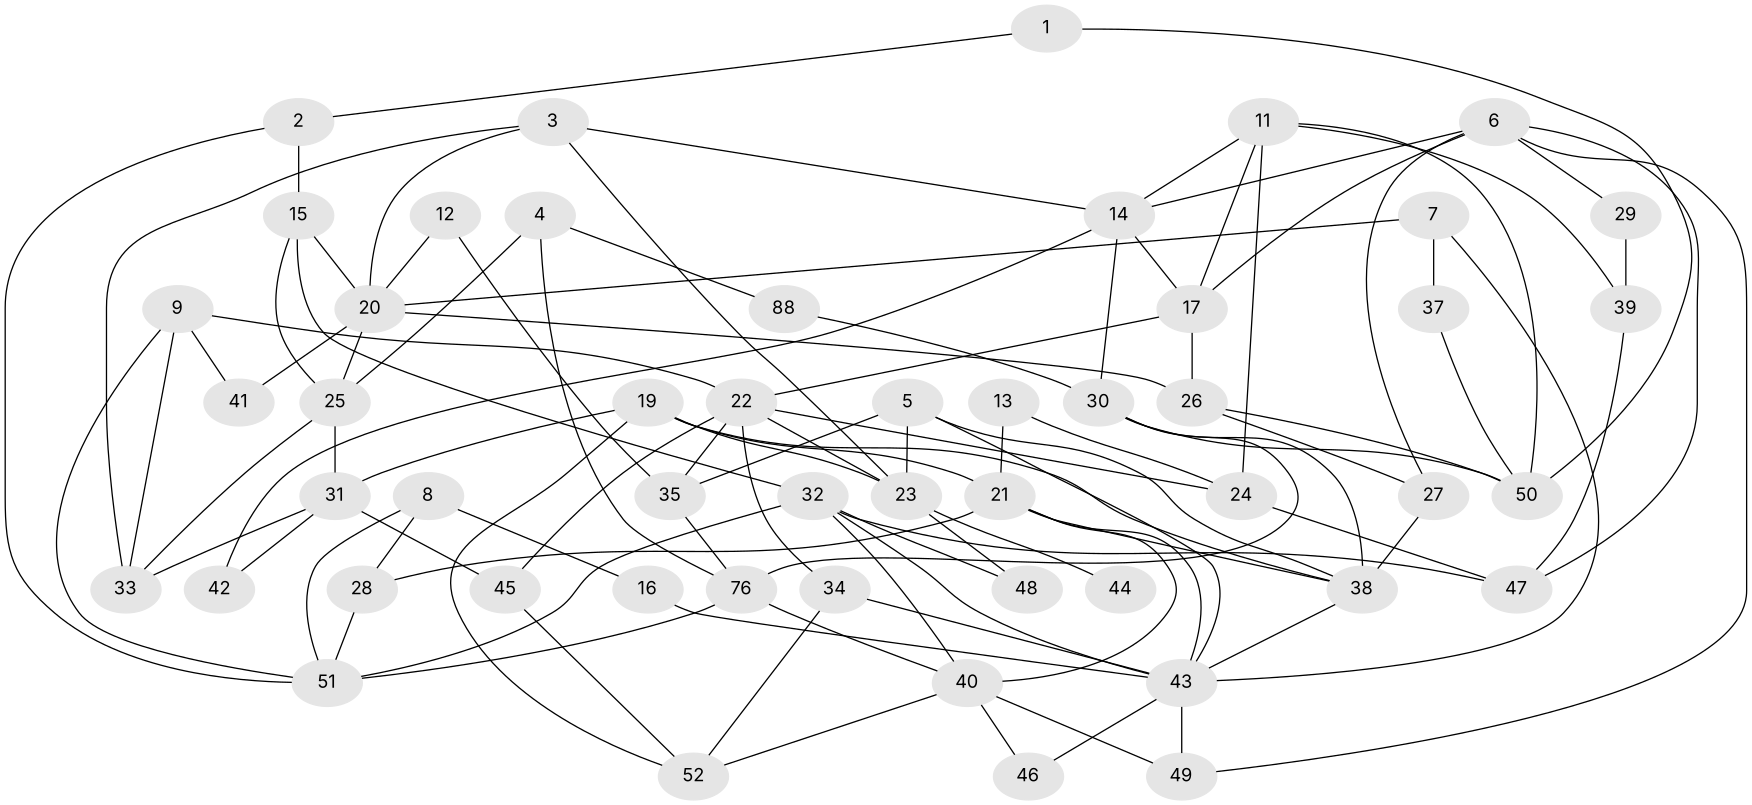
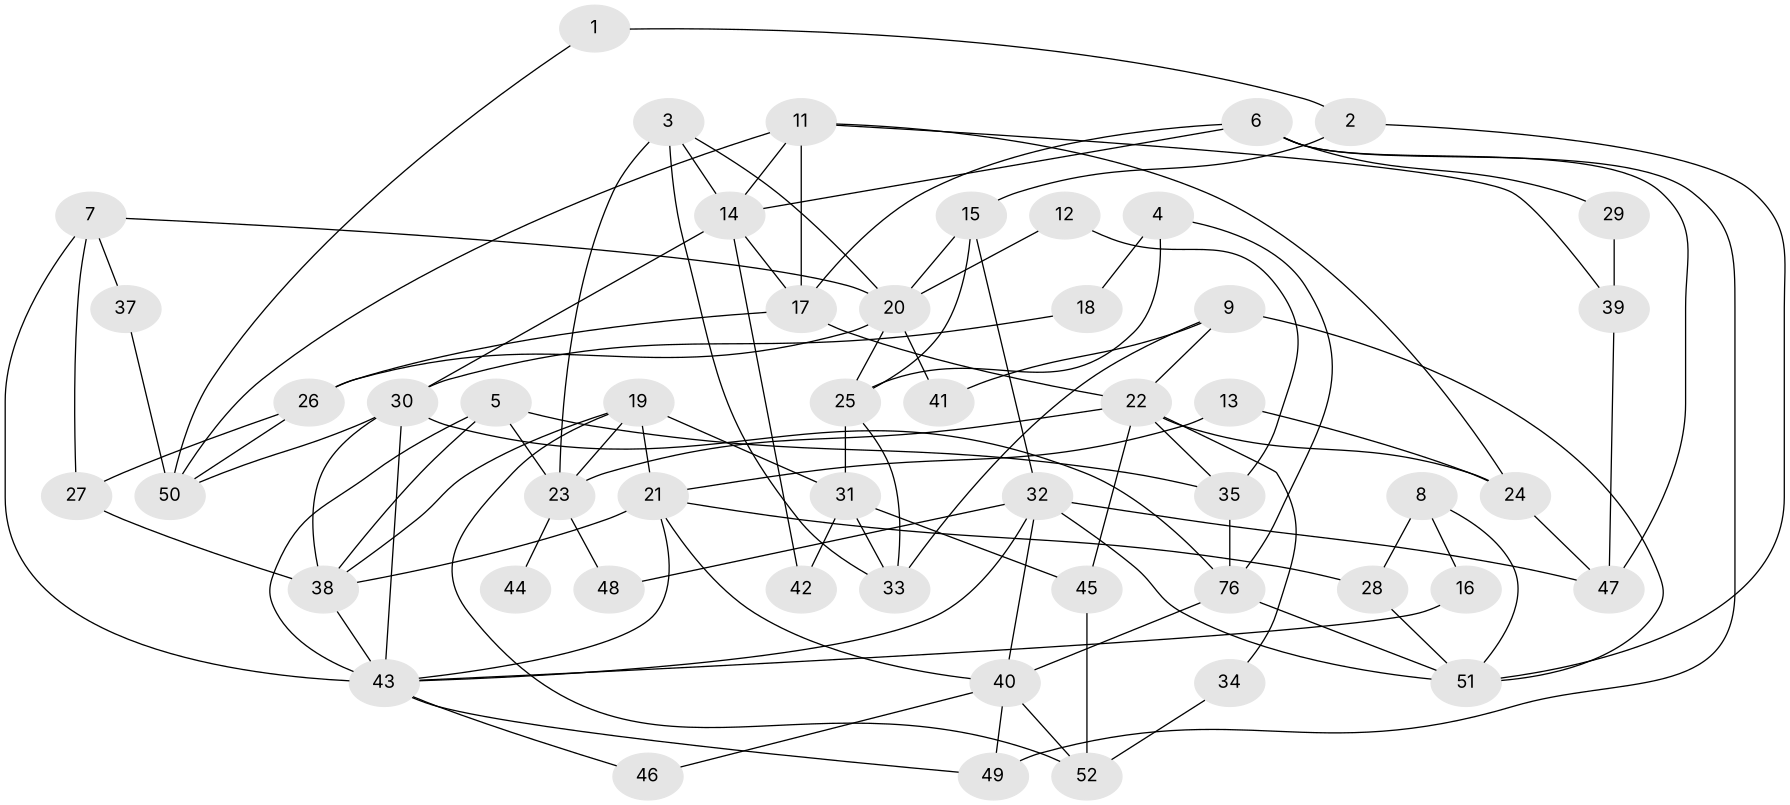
  graph {
    fontname=Inter
    node [color=gray90 fontname=Inter style=filled]
    edge [fontname=Inter]
    1
    2
    50
    15
    51
    20
    25
    32
    3
    14
    23
    33
    17
    30
    42
    41
    26
    44
    48
    4
-   18 [label=88]
+   18
    n22 [label=76]
    31
    40
    5
    35
    38
    43
    49
    46
    6
    29
    47
    22
    39
    7
    27
    37
    8
    16
    28
    9
    24
    34
    45
    11
    12
    13
    21
    19
    52
    1 -- 2
    1 -- 50
    2 -- 15
    2 -- 51
    15 -- 20
    15 -- 25
    15 -- 32
    20 -- 25
    20 -- 41
    20 -- 26
    25 -- 33
    25 -- 31
    32 -- 51
    32 -- 48
    32 -- 40
    32 -- 43
    32 -- 47
    3 -- 20
    3 -- 14
    3 -- 23
    3 -- 33
    14 -- 17
    14 -- 30
    14 -- 42
    23 -- 44
    23 -- 48
    17 -- 26
    17 -- 22
    30 -- 50
    30 -- n22
    30 -- 38
    26 -- 50
    26 -- 27
    4 -- 25
    4 -- 18
    4 -- n22
    18 -- 30
    n22 -- 51
    n22 -- 40
    31 -- 33
    31 -- 42
    31 -- 45
    40 -- 49
    40 -- 46
    40 -- 52
    5 -- 23
    5 -- 35
    5 -- 38
    5 -- 43
    35 -- n22
    38 -- 43
    43 -- 49
    43 -- 46
    6 -- 14
    6 -- 17
    6 -- 49
    6 -- 29
    6 -- 47
    29 -- 39
    22 -- 23
    22 -- 35
    22 -- 24
    22 -- 34
    22 -- 45
    39 -- 47
    7 -- 20
    7 -- 43
-   6 -- 27
+   7 -- 27
    7 -- 37
    27 -- 38
    37 -- 50
    8 -- 51
    8 -- 16
    8 -- 28
    16 -- 43
    28 -- 51
    9 -- 51
    9 -- 33
    9 -- 41
    9 -- 22
    24 -- 47
-   34 -- 43
+   30 -- 43
    34 -- 52
    45 -- 52
    11 -- 50
    11 -- 14
    11 -- 17
    11 -- 39
    11 -- 24
    12 -- 20
    12 -- 35
    13 -- 24
    13 -- 21
    21 -- 40
    21 -- 38
    21 -- 43
    21 -- 28
    19 -- 23
    19 -- 31
    19 -- 38
    19 -- 21
    19 -- 52
  }
